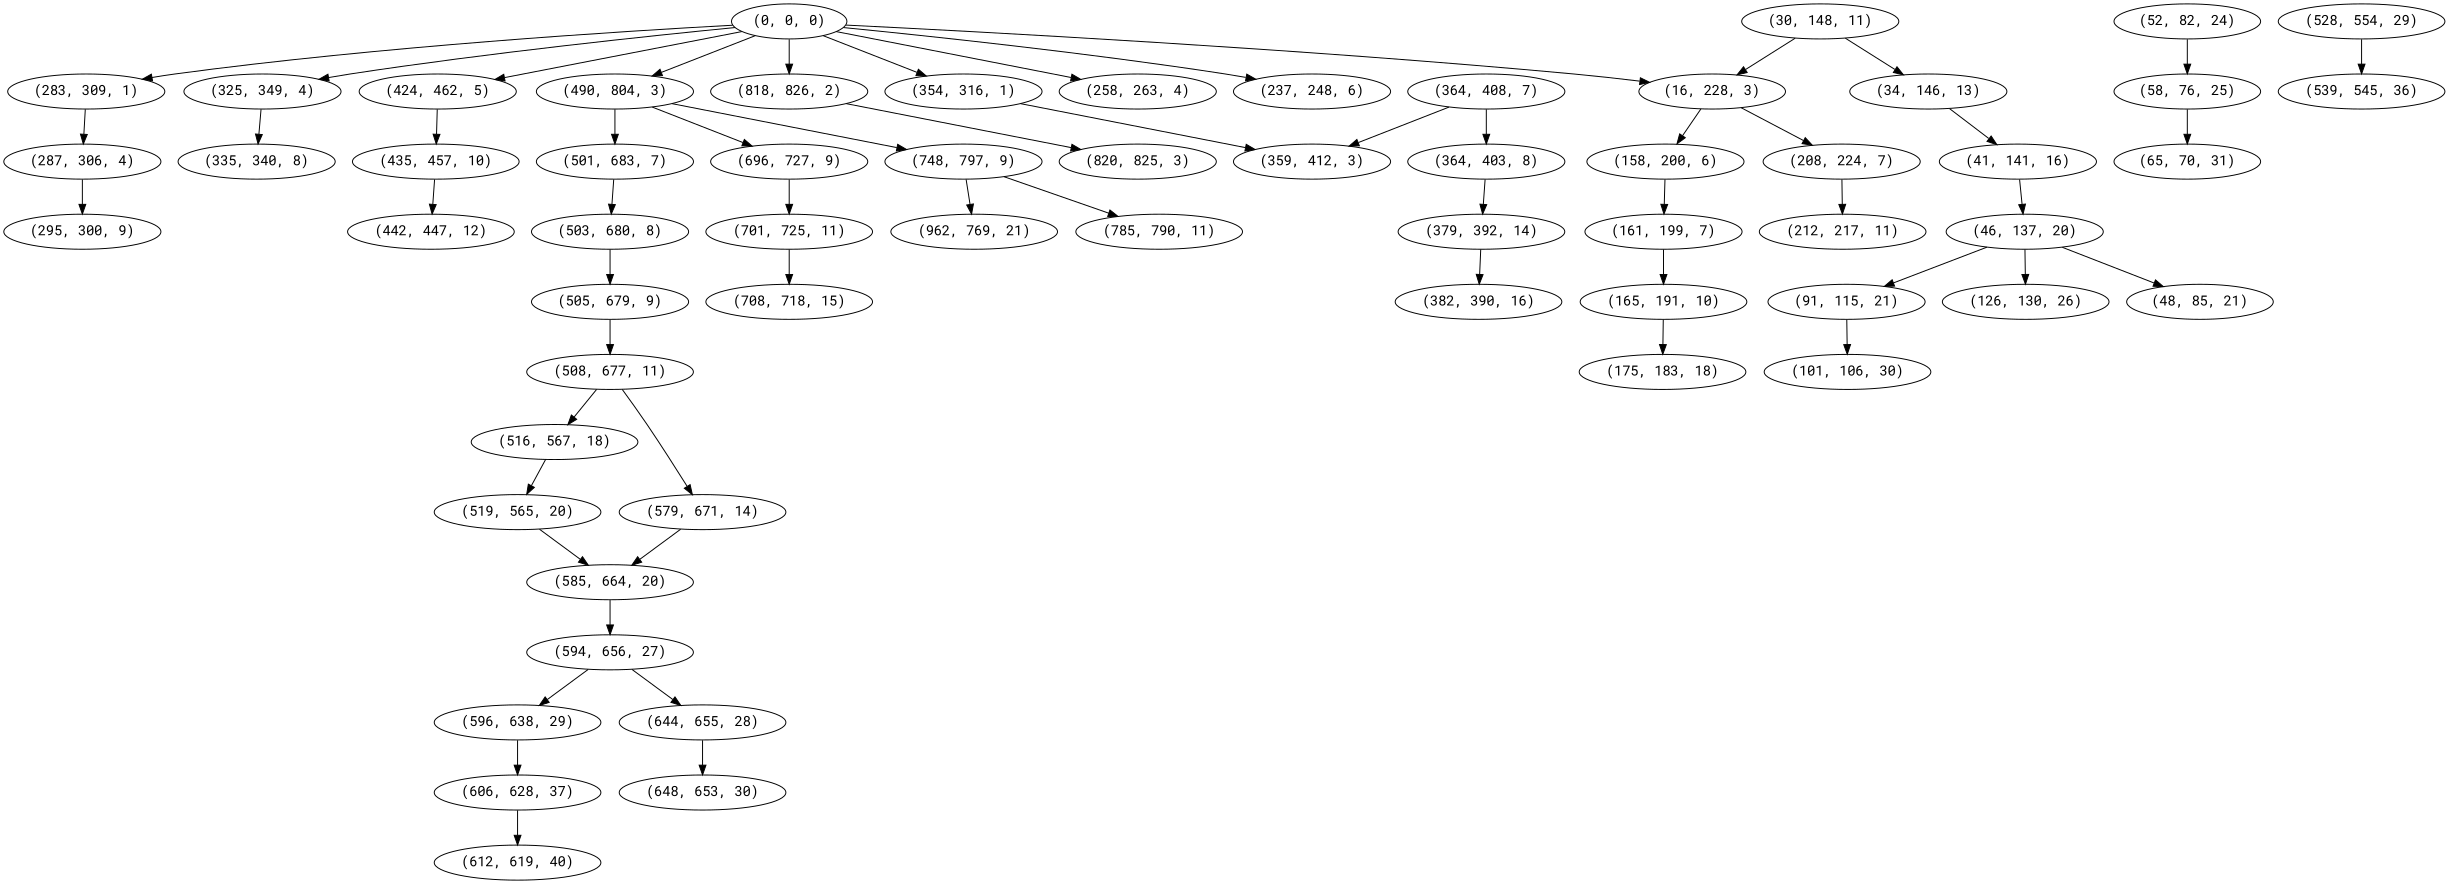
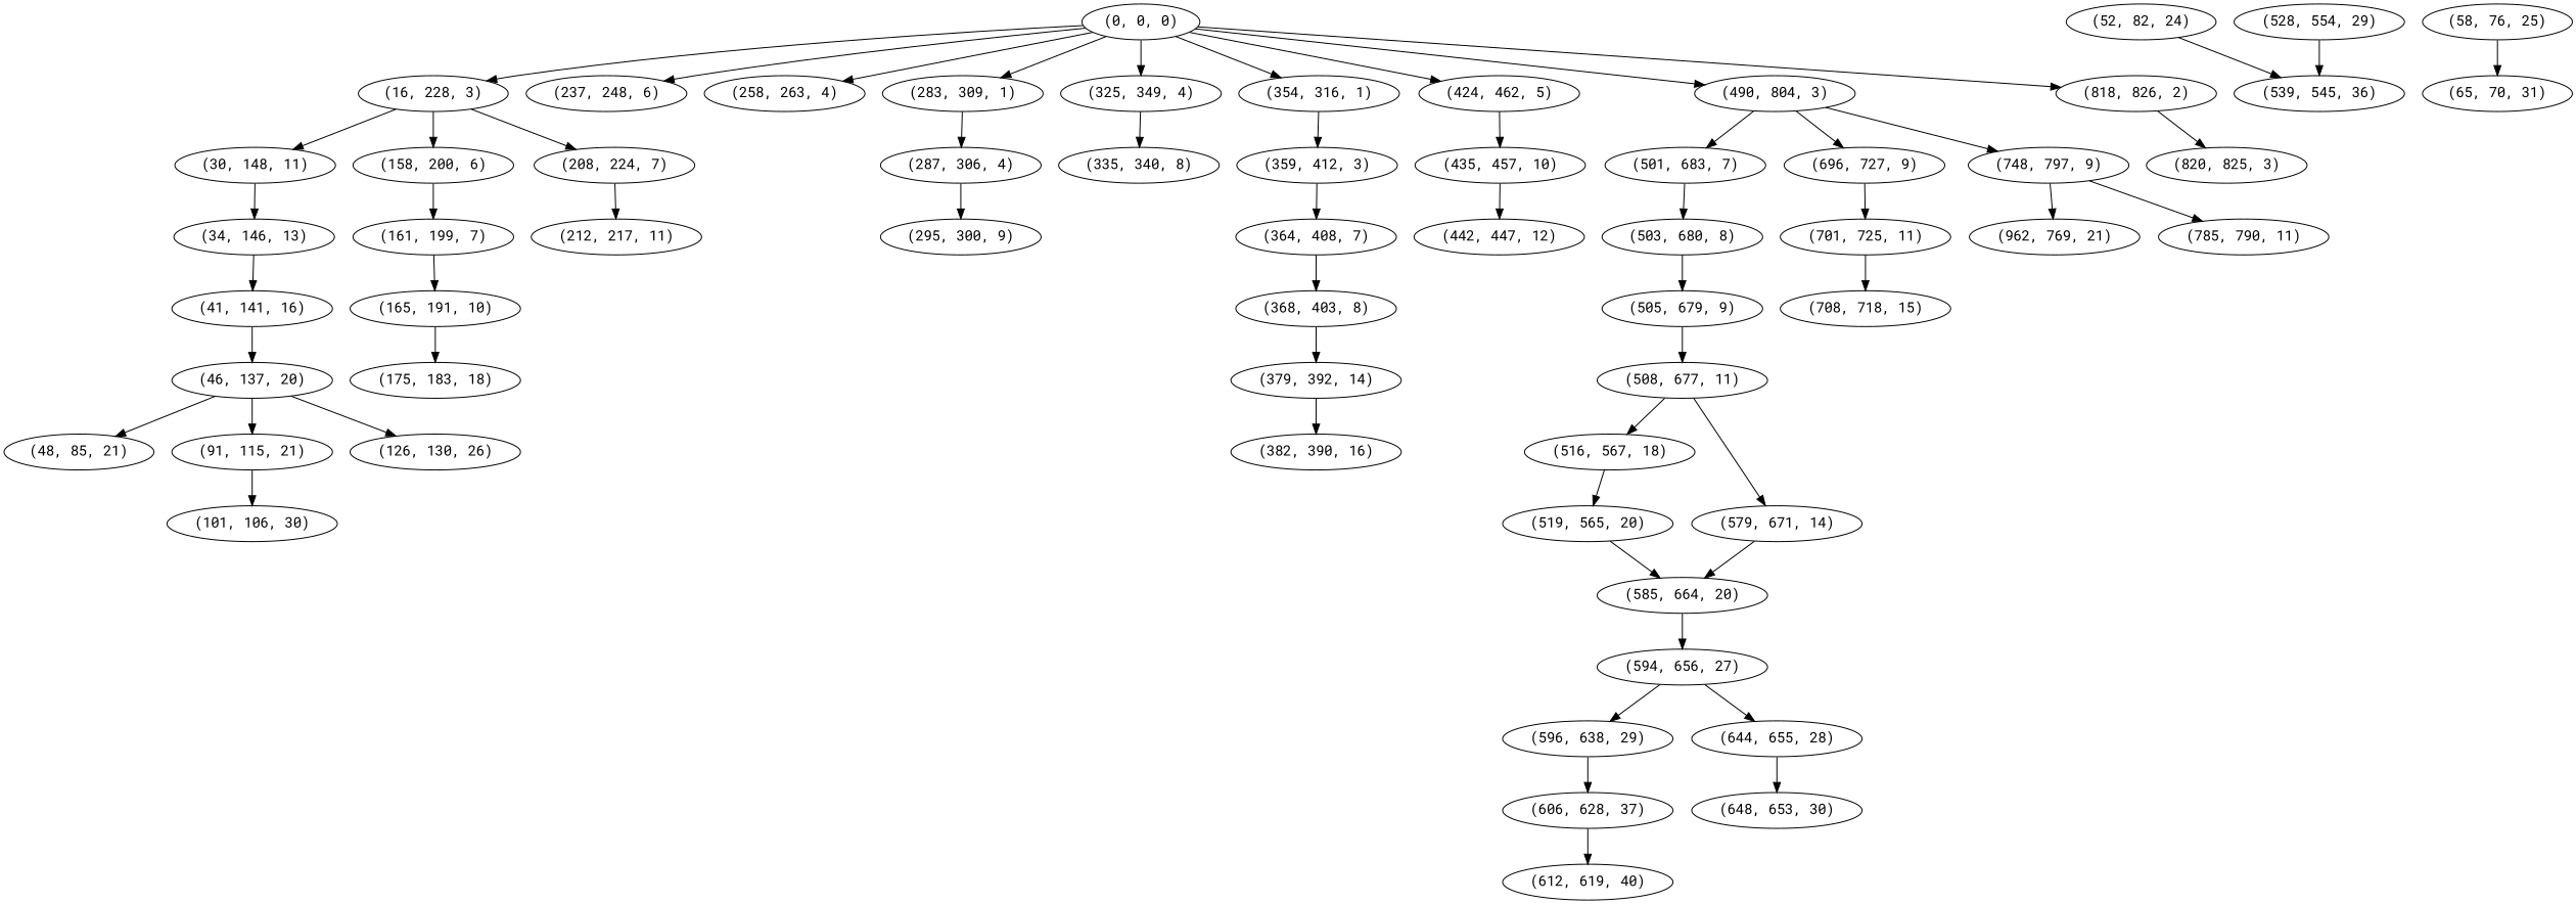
  digraph {
    fontname="Roboto Mono"
    node [fontname="Roboto Mono"]
    edge [fontname="Roboto Mono"]
    "(0, 0, 0)"
    "(16, 228, 3)"
    "(237, 248, 6)"
    "(258, 263, 4)"
    "(283, 309, 1)"
    "(325, 349, 4)"
    n7 [label="(354, 316, 1)"]
    "(424, 462, 5)"
    "(490, 804, 3)"
    "(818, 826, 2)"
    "(30, 148, 11)"
    "(158, 200, 6)"
    "(208, 224, 7)"
    "(287, 306, 4)"
    "(335, 340, 8)"
    "(359, 412, 3)"
    "(435, 457, 10)"
    "(501, 683, 7)"
    "(696, 727, 9)"
    "(748, 797, 9)"
    "(820, 825, 3)"
    "(34, 146, 13)"
    "(161, 199, 7)"
    "(212, 217, 11)"
    "(41, 141, 16)"
    "(46, 137, 20)"
    "(48, 85, 21)"
    "(91, 115, 21)"
    "(126, 130, 26)"
    "(101, 106, 30)"
    "(52, 82, 24)"
    "(58, 76, 25)"
    "(65, 70, 31)"
    "(165, 191, 10)"
    "(175, 183, 18)"
    "(295, 300, 9)"
    "(364, 408, 7)"
-   "(368, 403, 8)" [label="(364, 403, 8)"]
+   "(368, 403, 8)"
    "(379, 392, 14)"
    "(382, 390, 16)"
    "(442, 447, 12)"
    "(503, 680, 8)"
    "(701, 725, 11)"
    n44 [label="(962, 769, 21)"]
    "(785, 790, 11)"
    "(505, 679, 9)"
    "(508, 677, 11)"
    "(516, 567, 18)"
    "(579, 671, 14)"
    "(519, 565, 20)"
    "(585, 664, 20)"
    "(528, 554, 29)"
    "(539, 545, 36)"
    "(594, 656, 27)"
    "(596, 638, 29)"
    "(644, 655, 28)"
    "(606, 628, 37)"
    "(648, 653, 30)"
    "(612, 619, 40)"
    "(708, 718, 15)"
    "(0, 0, 0)" -> "(16, 228, 3)"
    "(0, 0, 0)" -> "(237, 248, 6)"
    "(0, 0, 0)" -> "(258, 263, 4)"
    "(0, 0, 0)" -> "(283, 309, 1)"
    "(0, 0, 0)" -> "(325, 349, 4)"
    "(0, 0, 0)" -> n7
    "(0, 0, 0)" -> "(424, 462, 5)"
    "(0, 0, 0)" -> "(490, 804, 3)"
    "(0, 0, 0)" -> "(818, 826, 2)"
-   "(30, 148, 11)" -> "(16, 228, 3)"
+   "(16, 228, 3)" -> "(30, 148, 11)"
    "(16, 228, 3)" -> "(158, 200, 6)"
    "(16, 228, 3)" -> "(208, 224, 7)"
    "(283, 309, 1)" -> "(287, 306, 4)"
    "(325, 349, 4)" -> "(335, 340, 8)"
    n7 -> "(359, 412, 3)"
    "(424, 462, 5)" -> "(435, 457, 10)"
    "(490, 804, 3)" -> "(501, 683, 7)"
    "(490, 804, 3)" -> "(696, 727, 9)"
    "(490, 804, 3)" -> "(748, 797, 9)"
    "(818, 826, 2)" -> "(820, 825, 3)"
    "(30, 148, 11)" -> "(34, 146, 13)"
    "(158, 200, 6)" -> "(161, 199, 7)"
    "(208, 224, 7)" -> "(212, 217, 11)"
    "(287, 306, 4)" -> "(295, 300, 9)"
-   "(364, 408, 7)" -> "(359, 412, 3)"
+   "(359, 412, 3)" -> "(364, 408, 7)"
    "(435, 457, 10)" -> "(442, 447, 12)"
    "(501, 683, 7)" -> "(503, 680, 8)"
    "(696, 727, 9)" -> "(701, 725, 11)"
    "(748, 797, 9)" -> n44
    "(748, 797, 9)" -> "(785, 790, 11)"
    "(34, 146, 13)" -> "(41, 141, 16)"
    "(161, 199, 7)" -> "(165, 191, 10)"
    "(41, 141, 16)" -> "(46, 137, 20)"
    "(46, 137, 20)" -> "(48, 85, 21)"
    "(46, 137, 20)" -> "(91, 115, 21)"
    "(46, 137, 20)" -> "(126, 130, 26)"
    "(91, 115, 21)" -> "(101, 106, 30)"
-   "(52, 82, 24)" -> "(58, 76, 25)"
+   "(52, 82, 24)" -> "(539, 545, 36)"
    "(58, 76, 25)" -> "(65, 70, 31)"
    "(165, 191, 10)" -> "(175, 183, 18)"
    "(364, 408, 7)" -> "(368, 403, 8)"
    "(368, 403, 8)" -> "(379, 392, 14)"
    "(379, 392, 14)" -> "(382, 390, 16)"
    "(503, 680, 8)" -> "(505, 679, 9)"
    "(701, 725, 11)" -> "(708, 718, 15)"
    "(505, 679, 9)" -> "(508, 677, 11)"
    "(508, 677, 11)" -> "(516, 567, 18)"
    "(508, 677, 11)" -> "(579, 671, 14)"
    "(516, 567, 18)" -> "(519, 565, 20)"
    "(579, 671, 14)" -> "(585, 664, 20)"
    "(519, 565, 20)" -> "(585, 664, 20)"
    "(585, 664, 20)" -> "(594, 656, 27)"
    "(528, 554, 29)" -> "(539, 545, 36)"
    "(594, 656, 27)" -> "(596, 638, 29)"
    "(594, 656, 27)" -> "(644, 655, 28)"
    "(596, 638, 29)" -> "(606, 628, 37)"
    "(644, 655, 28)" -> "(648, 653, 30)"
    "(606, 628, 37)" -> "(612, 619, 40)"
  }
